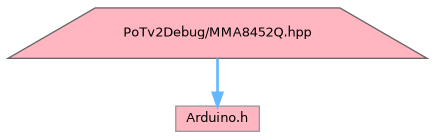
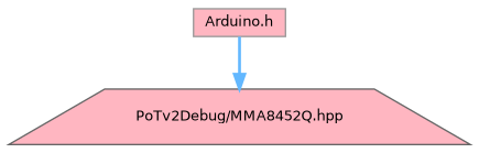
  digraph {
    node [fillcolor=lightpink fontname=Helvetica fontsize=10 style=filled]
    n1 [color=gray40 fontcolor=black height=0.2 label="PoTv2Debug/MMA8452Q.hpp" shape=trapezium width=0.4]
    n2 [color=grey60 height=0.2 label="Arduino.h" shape=box width=0.4]
-   n1 -> n2 [color=steelblue1 fontname=Helvetica fontsize=10 labelfontname=Helvetica labelfontsize=10 style=bold]
+   n2 -> n1 [color=steelblue1 fontname=Helvetica fontsize=10 labelfontname=Helvetica labelfontsize=10 style=bold]
  }
